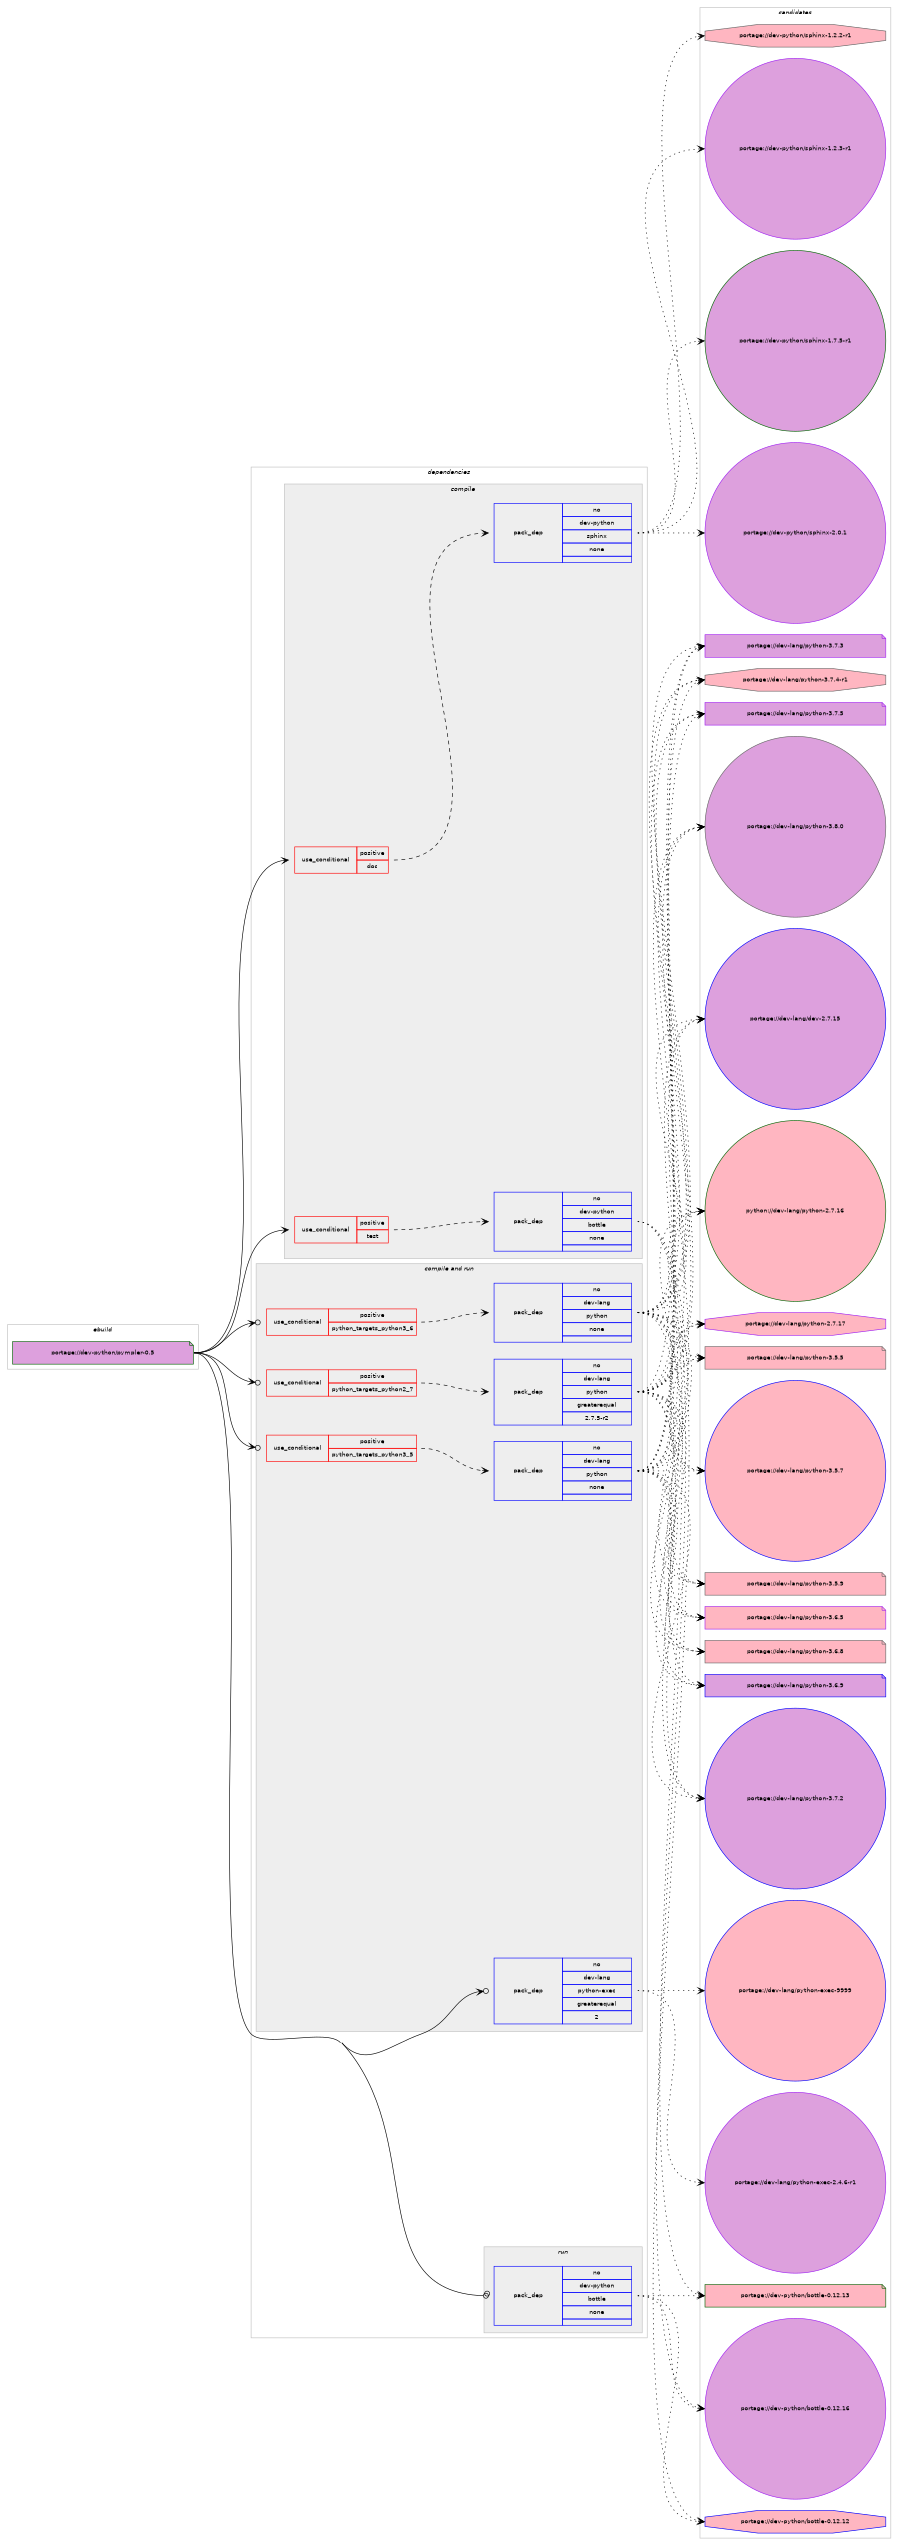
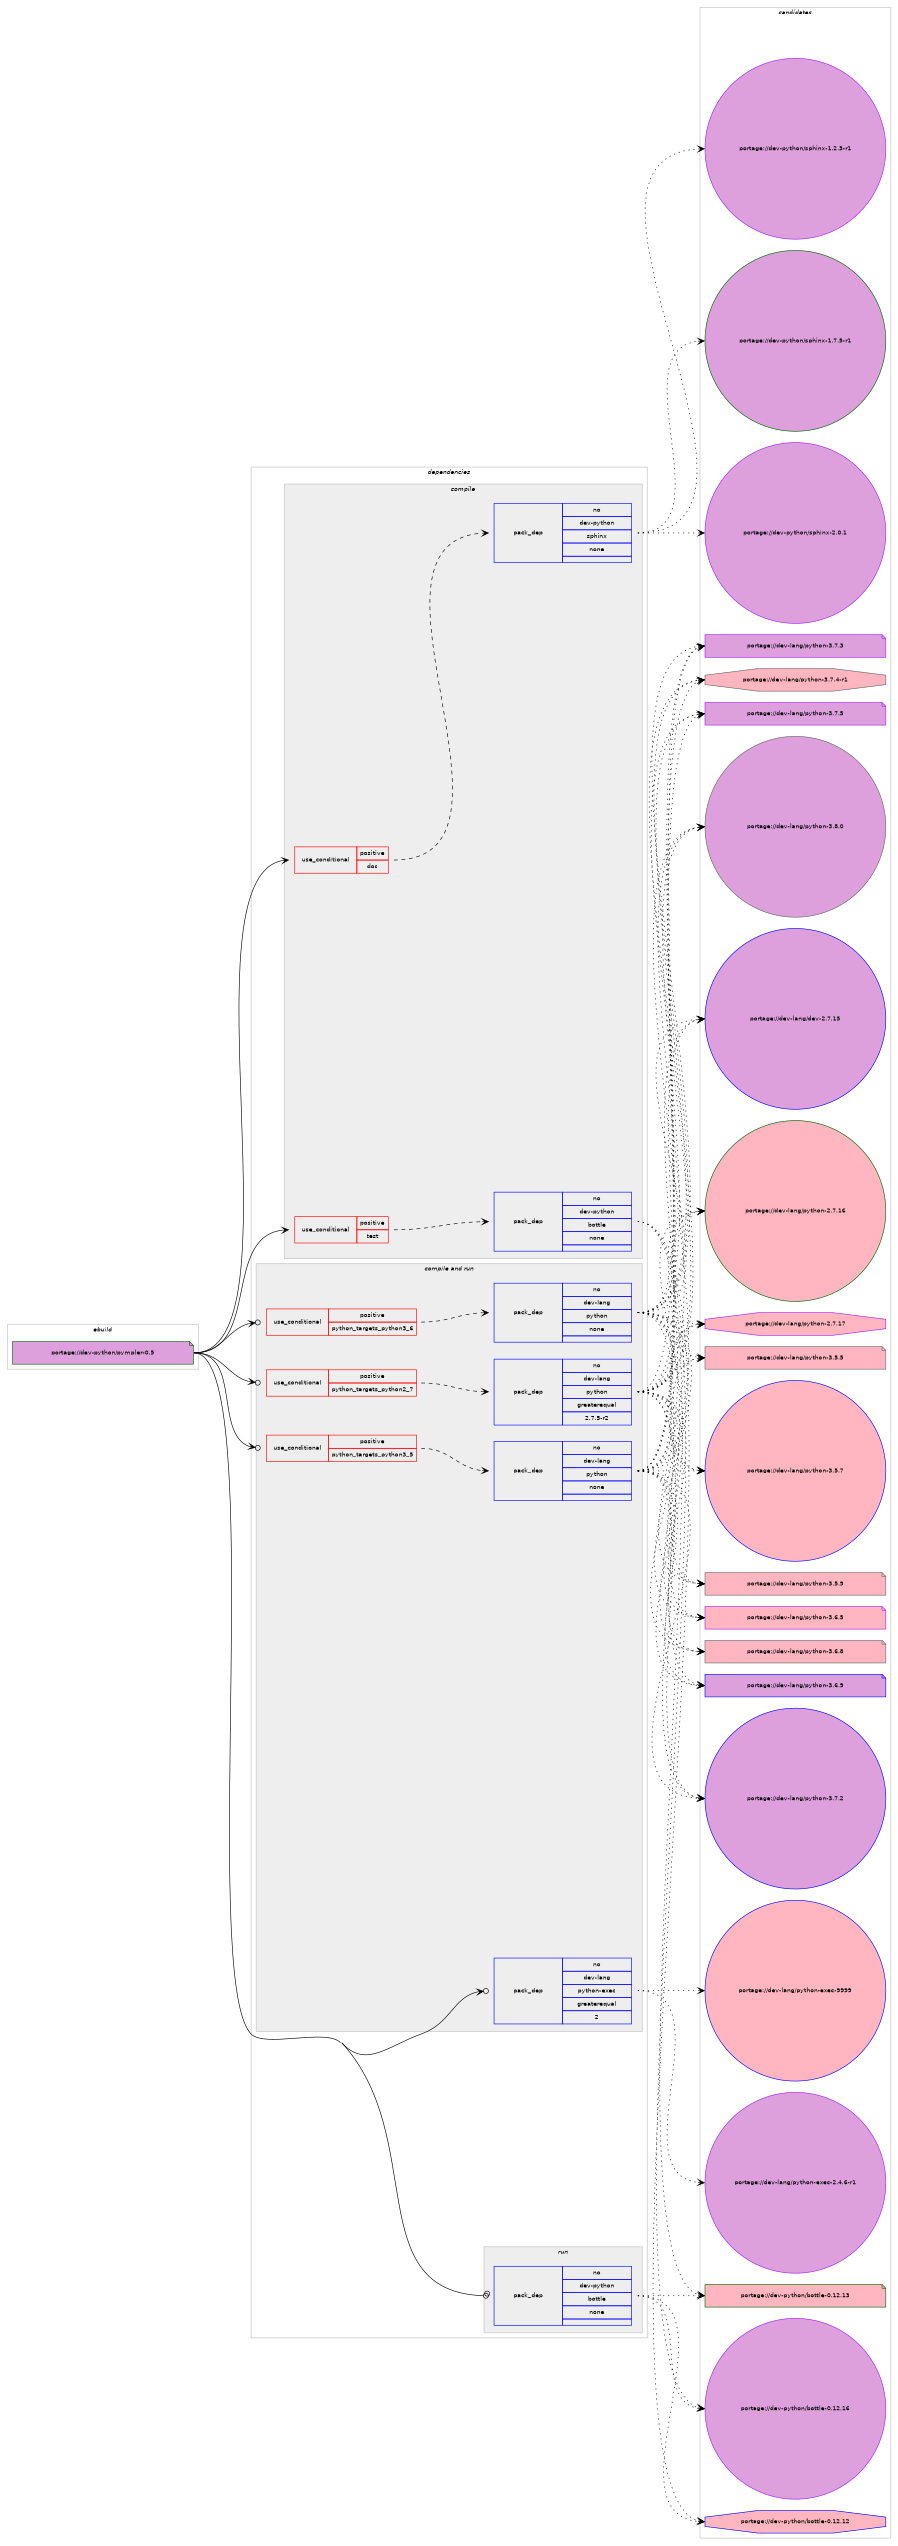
  digraph {
    compound=true
    concentrate=true
    fontname=Helvetica
    fontsize=10
    newrank=true
    rankdir=LR
    ranksep=1.5
    node [color=blue fontname=Helvetica fontsize=10 shape=none style=filled]
    edge [arrowhead=vee headport=w style=dotted tailport=e weight=100]
    n1 [color=darkgreen fillcolor=plum label="portage://dev-python/pympler-0.5" shape=note width=4]
    n2 [label=<<TABLE BORDER="0" CELLBORDER="1" CELLSPACING="0" CELLPADDING="4" WIDTH="220"><TR><TD ROWSPAN="6" CELLPADDING="30">pack_dep</TD></TR><TR><TD WIDTH="110">no</TD></TR><TR><TD>dev-python</TD></TR><TR><TD>sphinx</TD></TR><TR><TD>none</TD></TR><TR><TD></TD></TR></TABLE>> style=""]
    n3 [color=red label=<<TABLE BORDER="0" CELLBORDER="1" CELLSPACING="0" CELLPADDING="4"><TR><TD ROWSPAN="3" CELLPADDING="10">use_conditional</TD></TR><TR><TD>positive</TD></TR><TR><TD>doc</TD></TR></TABLE>> style=""]
    n4 [label=<<TABLE BORDER="0" CELLBORDER="1" CELLSPACING="0" CELLPADDING="4" WIDTH="220"><TR><TD ROWSPAN="6" CELLPADDING="30">pack_dep</TD></TR><TR><TD WIDTH="110">no</TD></TR><TR><TD>dev-python</TD></TR><TR><TD>bottle</TD></TR><TR><TD>none</TD></TR><TR><TD></TD></TR></TABLE>> style=""]
    n5 [color=red label=<<TABLE BORDER="0" CELLBORDER="1" CELLSPACING="0" CELLPADDING="4"><TR><TD ROWSPAN="3" CELLPADDING="10">use_conditional</TD></TR><TR><TD>positive</TD></TR><TR><TD>test</TD></TR></TABLE>> style=""]
    n6 [label=<<TABLE BORDER="0" CELLBORDER="1" CELLSPACING="0" CELLPADDING="4" WIDTH="220"><TR><TD ROWSPAN="6" CELLPADDING="30">pack_dep</TD></TR><TR><TD WIDTH="110">no</TD></TR><TR><TD>dev-python</TD></TR><TR><TD>bottle</TD></TR><TR><TD>none</TD></TR><TR><TD></TD></TR></TABLE>> style=""]
    n7 [label=<<TABLE BORDER="0" CELLBORDER="1" CELLSPACING="0" CELLPADDING="4" WIDTH="220"><TR><TD ROWSPAN="6" CELLPADDING="30">pack_dep</TD></TR><TR><TD WIDTH="110">no</TD></TR><TR><TD>dev-lang</TD></TR><TR><TD>python</TD></TR><TR><TD>greaterequal</TD></TR><TR><TD>2.7.5-r2</TD></TR></TABLE>> style=""]
    n8 [color=red label=<<TABLE BORDER="0" CELLBORDER="1" CELLSPACING="0" CELLPADDING="4"><TR><TD ROWSPAN="3" CELLPADDING="10">use_conditional</TD></TR><TR><TD>positive</TD></TR><TR><TD>python_targets_python2_7</TD></TR></TABLE>> style=""]
    n9 [label=<<TABLE BORDER="0" CELLBORDER="1" CELLSPACING="0" CELLPADDING="4" WIDTH="220"><TR><TD ROWSPAN="6" CELLPADDING="30">pack_dep</TD></TR><TR><TD WIDTH="110">no</TD></TR><TR><TD>dev-lang</TD></TR><TR><TD>python</TD></TR><TR><TD>none</TD></TR><TR><TD></TD></TR></TABLE>> style=""]
    n10 [color=red label=<<TABLE BORDER="0" CELLBORDER="1" CELLSPACING="0" CELLPADDING="4"><TR><TD ROWSPAN="3" CELLPADDING="10">use_conditional</TD></TR><TR><TD>positive</TD></TR><TR><TD>python_targets_python3_5</TD></TR></TABLE>> style=""]
    n11 [label=<<TABLE BORDER="0" CELLBORDER="1" CELLSPACING="0" CELLPADDING="4" WIDTH="220"><TR><TD ROWSPAN="6" CELLPADDING="30">pack_dep</TD></TR><TR><TD WIDTH="110">no</TD></TR><TR><TD>dev-lang</TD></TR><TR><TD>python</TD></TR><TR><TD>none</TD></TR><TR><TD></TD></TR></TABLE>> style=""]
    n12 [color=red label=<<TABLE BORDER="0" CELLBORDER="1" CELLSPACING="0" CELLPADDING="4"><TR><TD ROWSPAN="3" CELLPADDING="10">use_conditional</TD></TR><TR><TD>positive</TD></TR><TR><TD>python_targets_python3_6</TD></TR></TABLE>> style=""]
    n13 [label=<<TABLE BORDER="0" CELLBORDER="1" CELLSPACING="0" CELLPADDING="4" WIDTH="220"><TR><TD ROWSPAN="6" CELLPADDING="30">pack_dep</TD></TR><TR><TD WIDTH="110">no</TD></TR><TR><TD>dev-lang</TD></TR><TR><TD>python-exec</TD></TR><TR><TD>greaterequal</TD></TR><TR><TD>2</TD></TR></TABLE>> style=""]
-   n14 [color=gray40 fillcolor=lightpink label="portage://dev-python/sphinx-1.2.2-r1" shape=octagon width=4]
    n15 [color=purple fillcolor=plum label="portage://dev-python/sphinx-1.2.3-r1" shape=circle width=4]
    n16 [color=darkgreen fillcolor=plum label="portage://dev-python/sphinx-1.7.5-r1" shape=circle width=4]
    n17 [color=purple fillcolor=plum label="portage://dev-python/sphinx-2.0.1" shape=circle width=4]
    n18 [fillcolor=lightpink label="portage://dev-python/bottle-0.12.12" shape=octagon width=4]
    n19 [color=darkgreen fillcolor=lightpink label="portage://dev-python/bottle-0.12.13" shape=note width=4]
    n20 [color=purple fillcolor=plum label="portage://dev-python/bottle-0.12.16" shape=circle width=4]
    n21 [fillcolor=plum label="portage://dev-lang/dev-2.7.15" shape=circle width=4]
-   n22 [color=darkgreen fillcolor=lightpink label="python://dev-lang/python-2.7.16" shape=circle width=4]
+   n22 [color=darkgreen fillcolor=lightpink label="portage://dev-lang/python-2.7.16" shape=circle width=4]
    n23 [color=purple fillcolor=lightpink label="portage://dev-lang/python-2.7.17" shape=octagon width=4]
    n24 [color=gray40 fillcolor=lightpink label="portage://dev-lang/python-3.5.5" shape=note width=4]
    n25 [fillcolor=lightpink label="portage://dev-lang/python-3.5.7" shape=circle width=4]
    n26 [color=gray40 fillcolor=lightpink label="portage://dev-lang/python-3.5.9" shape=note width=4]
    n27 [color=purple fillcolor=lightpink label="portage://dev-lang/python-3.6.5" shape=note width=4]
    n28 [color=gray40 fillcolor=lightpink label="portage://dev-lang/python-3.6.8" shape=note width=4]
    n29 [fillcolor=plum label="portage://dev-lang/python-3.6.9" shape=note width=4]
    n30 [fillcolor=plum label="portage://dev-lang/python-3.7.2" shape=circle width=4]
    n31 [color=purple fillcolor=plum label="portage://dev-lang/python-3.7.3" shape=note width=4]
    n32 [color=gray40 fillcolor=lightpink label="portage://dev-lang/python-3.7.4-r1" shape=octagon width=4]
    n33 [color=purple fillcolor=plum label="portage://dev-lang/python-3.7.5" shape=note width=4]
    n34 [color=gray40 fillcolor=plum label="portage://dev-lang/python-3.8.0" shape=circle width=4]
    n35 [color=purple fillcolor=plum label="portage://dev-lang/python-exec-2.4.6-r1" shape=circle width=4]
    n36 [fillcolor=lightpink label="portage://dev-lang/python-exec-9999" shape=circle width=4]
    subgraph cluster_1 {
      color=gray
      label=<<i>dependencies</i>>
      subgraph cluster_2 {
        color=gray
        fillcolor="#eeeeee"
        label=<<i>compile</i>>
        style=filled
        subgraph sub_3 {
          color=gray
          fillcolor="#eeeeee"
          label=<<i>compile</i>>
          style=filled
          n3
          subgraph sub_4 {
            color=gray
            fillcolor="#eeeeee"
            label=<<i>compile</i>>
            style=filled
            n2
          }
        }
        subgraph sub_5 {
          color=gray
          fillcolor="#eeeeee"
          label=<<i>compile</i>>
          style=filled
          n5
          subgraph sub_6 {
            color=gray
            fillcolor="#eeeeee"
            label=<<i>compile</i>>
            style=filled
            n4
          }
        }
      }
      subgraph cluster_7 {
        color=gray
        fillcolor="#eeeeee"
        label=<<i>run</i>>
        style=filled
        subgraph sub_8 {
          color=gray
          fillcolor="#eeeeee"
          label=<<i>run</i>>
          style=filled
          n6
        }
      }
      subgraph cluster_9 {
        color=gray
        fillcolor="#eeeeee"
        label=<<i>compile and run</i>>
        style=filled
        subgraph sub_10 {
          color=gray
          fillcolor="#eeeeee"
          label=<<i>compile and run</i>>
          style=filled
          n8
          subgraph sub_11 {
            color=gray
            fillcolor="#eeeeee"
            label=<<i>compile and run</i>>
            style=filled
            n7
          }
        }
        subgraph sub_12 {
          color=gray
          fillcolor="#eeeeee"
          label=<<i>compile and run</i>>
          style=filled
          n10
          subgraph sub_13 {
            color=gray
            fillcolor="#eeeeee"
            label=<<i>compile and run</i>>
            style=filled
            n9
          }
        }
        subgraph sub_14 {
          color=gray
          fillcolor="#eeeeee"
          label=<<i>compile and run</i>>
          style=filled
          n12
          subgraph sub_15 {
            color=gray
            fillcolor="#eeeeee"
            label=<<i>compile and run</i>>
            style=filled
            n11
          }
        }
        subgraph sub_16 {
          color=gray
          fillcolor="#eeeeee"
          label=<<i>compile and run</i>>
          style=filled
          n13
        }
      }
    }
    subgraph cluster_17 {
      color=gray
      label=<<i>ebuild</i>>
      rank=same
      n1
    }
    subgraph cluster_18 {
      color=gray
      label=<<i>candidates</i>>
      rank=same
      subgraph sub_19 {
        color=black
        label=<<i>candidates</i>>
        nodesep=1
        rank=same
-       n14
        n15
        n16
        n17
      }
      subgraph sub_20 {
        color=black
        label=<<i>candidates</i>>
        nodesep=1
        rank=same
        n18
        n19
        n20
      }
      subgraph sub_21 {
        color=black
        label=<<i>candidates</i>>
        nodesep=1
        rank=same
        n21
        n22
        n23
        n24
        n25
        n26
        n27
        n28
        n29
        n30
        n31
        n32
        n33
        n34
      }
      subgraph sub_22 {
        color=black
        label=<<i>candidates</i>>
        nodesep=1
        rank=same
        n21
        n22
        n23
        n24
        n25
        n26
        n27
        n28
        n29
        n30
        n31
        n32
        n33
        n34
      }
      subgraph sub_23 {
        color=black
        label=<<i>candidates</i>>
        nodesep=1
        rank=same
        n21
        n22
        n23
        n24
        n25
        n26
        n27
        n28
        n29
        n30
        n31
        n32
        n33
        n34
      }
      subgraph sub_24 {
        color=black
        label=<<i>candidates</i>>
        nodesep=1
        rank=same
        n35
        n36
      }
      subgraph sub_25 {
        color=black
        label=<<i>candidates</i>>
        nodesep=1
        rank=same
        n18
        n19
        n20
      }
    }
    n1 -> n3 [style=solid weight=20]
    n1 -> n5 [style=solid weight=20]
    n1 -> n6 [arrowhead=odot style=solid weight=20]
    n1 -> n8 [arrowhead=odotvee style=solid weight=20]
    n1 -> n10 [arrowhead=odotvee style=solid weight=20]
    n1 -> n12 [arrowhead=odotvee style=solid weight=20]
    n1 -> n13 [arrowhead=odotvee style=solid weight=20]
-   n2 -> n14
    n2 -> n15
    n2 -> n16
    n2 -> n17
    n3 -> n2 [style=dashed weight=20]
    n4 -> n18
    n4 -> n19
    n4 -> n20
    n5 -> n4 [style=dashed weight=20]
    n6 -> n18
    n6 -> n19
    n6 -> n20
    n7 -> n21
    n7 -> n22
    n7 -> n23
    n7 -> n24
    n7 -> n25
    n7 -> n26
    n7 -> n27
    n7 -> n28
    n7 -> n29
    n7 -> n30
    n7 -> n31
    n7 -> n32
    n7 -> n33
    n7 -> n34
    n8 -> n7 [style=dashed weight=20]
    n9 -> n21
    n9 -> n22
    n9 -> n23
    n9 -> n24
    n9 -> n25
    n9 -> n26
    n9 -> n27
    n9 -> n28
    n9 -> n29
    n9 -> n30
    n9 -> n31
    n9 -> n32
    n9 -> n33
    n9 -> n34
    n10 -> n9 [style=dashed weight=20]
    n11 -> n21
    n11 -> n22
    n11 -> n23
    n11 -> n24
    n11 -> n25
    n11 -> n26
    n11 -> n27
    n11 -> n28
    n11 -> n29
    n11 -> n30
    n11 -> n31
    n11 -> n32
    n11 -> n33
    n11 -> n34
    n12 -> n11 [style=dashed weight=20]
    n13 -> n35
    n13 -> n36
  }
